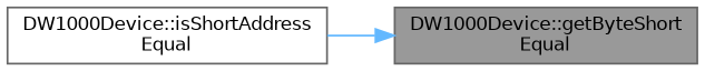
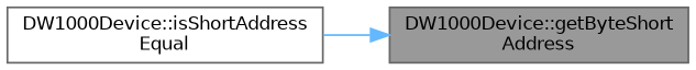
  digraph {
    rankdir=RL
    node [fontname=Helvetica fontsize=10 shape=box style=filled]
-   n1 [color=gray40 fillcolor=grey60 fontcolor=black height=0.2 label="DW1000Device::getByteShort\lEqual" width=0.4]
+   n1 [color=gray40 fillcolor=grey60 fontcolor=black height=0.2 label="DW1000Device::getByteShort\lAddress" width=0.4]
    n2 [color=grey40 fillcolor=white height=0.2 label="DW1000Device::isShortAddress\lEqual" width=0.4]
    n1 -> n2 [color=steelblue1 dir=back fontname=Helvetica fontsize=10 labelfontname=Helvetica labelfontsize=10 style=solid]
  }
